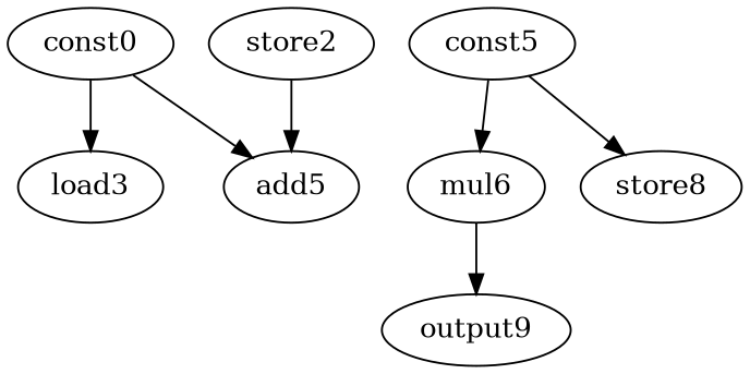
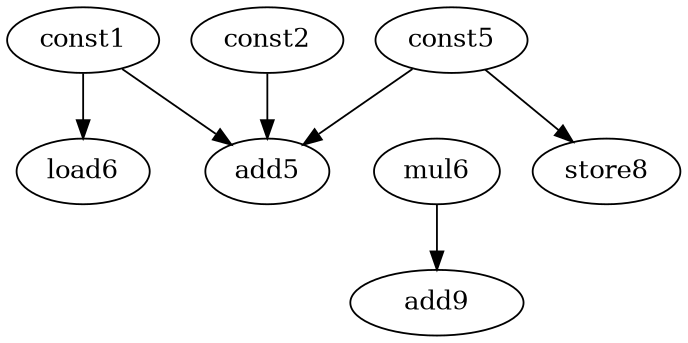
  digraph {
    node [opcode=const]
    edge [operand=0]
-   load3 [opcode=load]
-   const0
+   load3 [opcode=load label=load6]
+   const0 [label=const1]
    add5 [opcode=add]
    n4 [label=const5]
    n5 [label=mul6 opcode=mul]
    n6 [label=store8 opcode=output]
-   output9 [opcode=output]
-   const2 [label=store2]
+   output9 [opcode=output label=add9]
+   const2
    const0 -> load3
    const0 -> add5
-   n4 -> n5
+   n4 -> add5
    n4 -> n6
    n5 -> output9
    const2 -> add5 [operand=1]
  }
